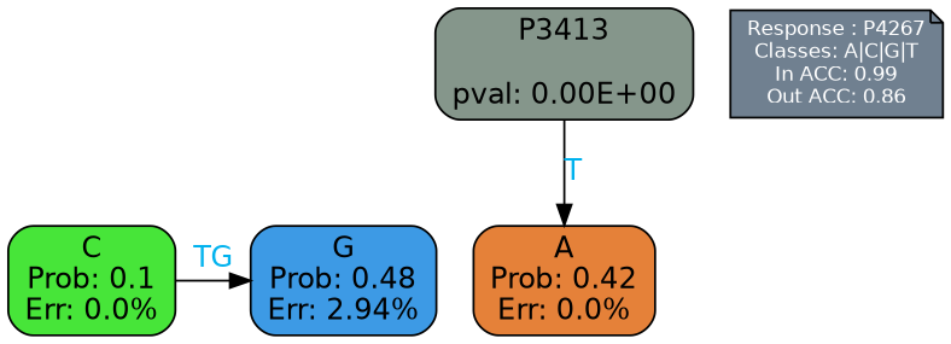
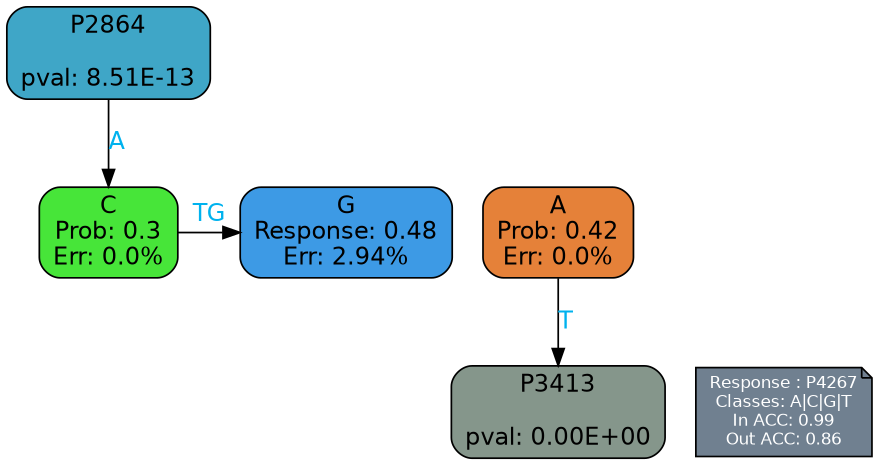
  digraph {
    ranksep=equally
    splines=polylines
    node [color=black fontname=helvetica shape=box style="filled, rounded"]
    edge [fontcolor=deepskyblue2 fontname=helvetica]
-   n1 [fillcolor="#47e539" label="C\nProb: 0.1\nErr: 0.0%"]
-   n2 [fillcolor="#3d9ae5" label="G\nProb: 0.48\nErr: 2.94%"]
+   n1 [fillcolor="#47e539" label="C\nProb: 0.3\nErr: 0.0%"]
+   n2 [fillcolor="#3d9ae5" label="G\nResponse: 0.48\nErr: 2.94%"]
    n3 [fillcolor="#e58139" label="A\nProb: 0.42\nErr: 0.0%"]
    n4 [align=left fillcolor=slategray fontcolor=white fontsize=10 label="Response : P4267\nClasses: A|C|G|T\nIn ACC: 0.99\nOut ACC: 0.86\n" shape=note style=filled]
    n5 [fillcolor="#85968b" label="P3413\n\npval: 0.00E+00"]
+   n6 [fillcolor="#3fa6c7" label="P2864\n\npval: 8.51E-13"]
    subgraph sub_1 {
      rank=same
      n1
      n2
      n3
    }
    subgraph sub_2 {
      rank=same
      n4
      n5
    }
    n1 -> n2 [label=TG]
-   n5 -> n3 [label=T]
+   n3 -> n5 [label=T]
+   n6 -> n1 [label=A]
  }
